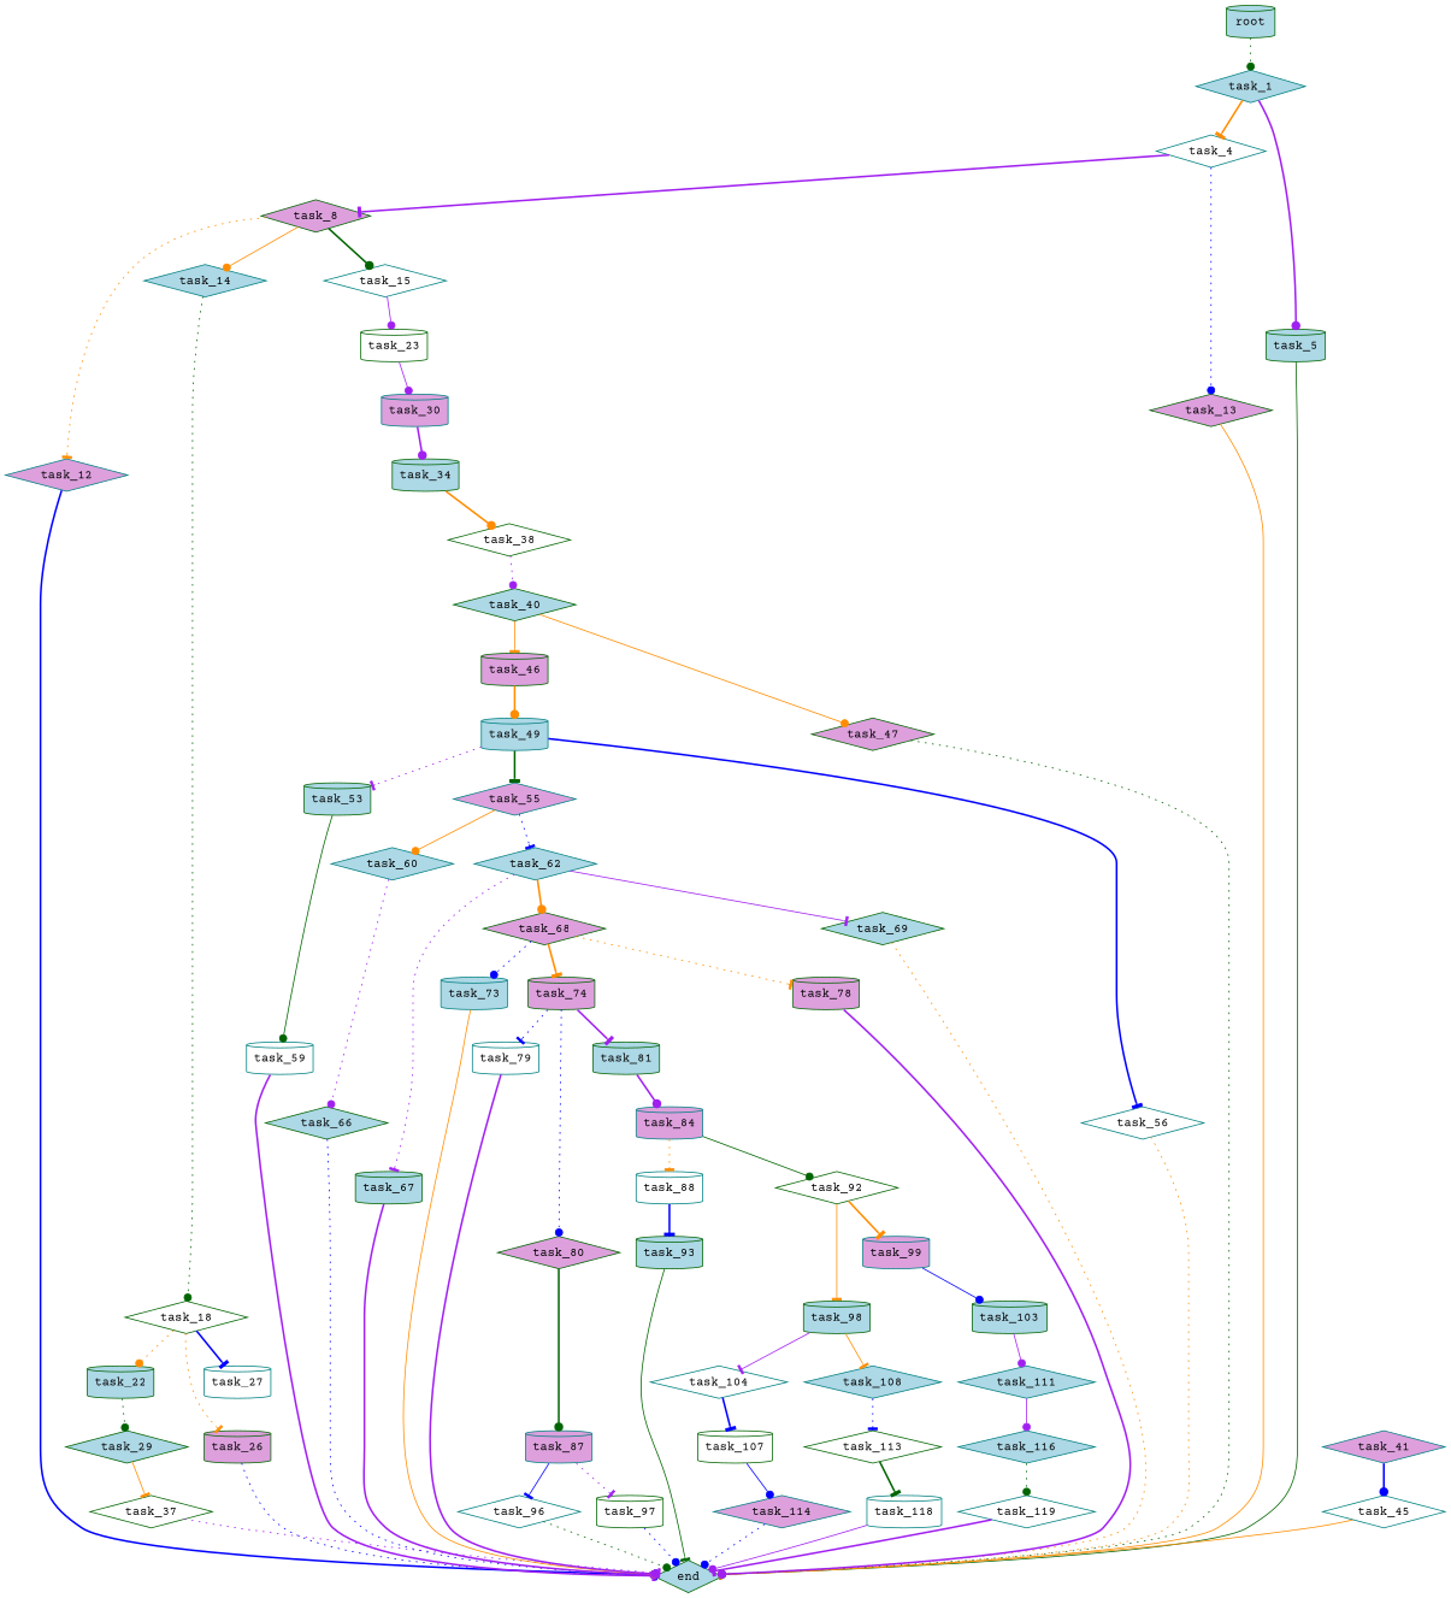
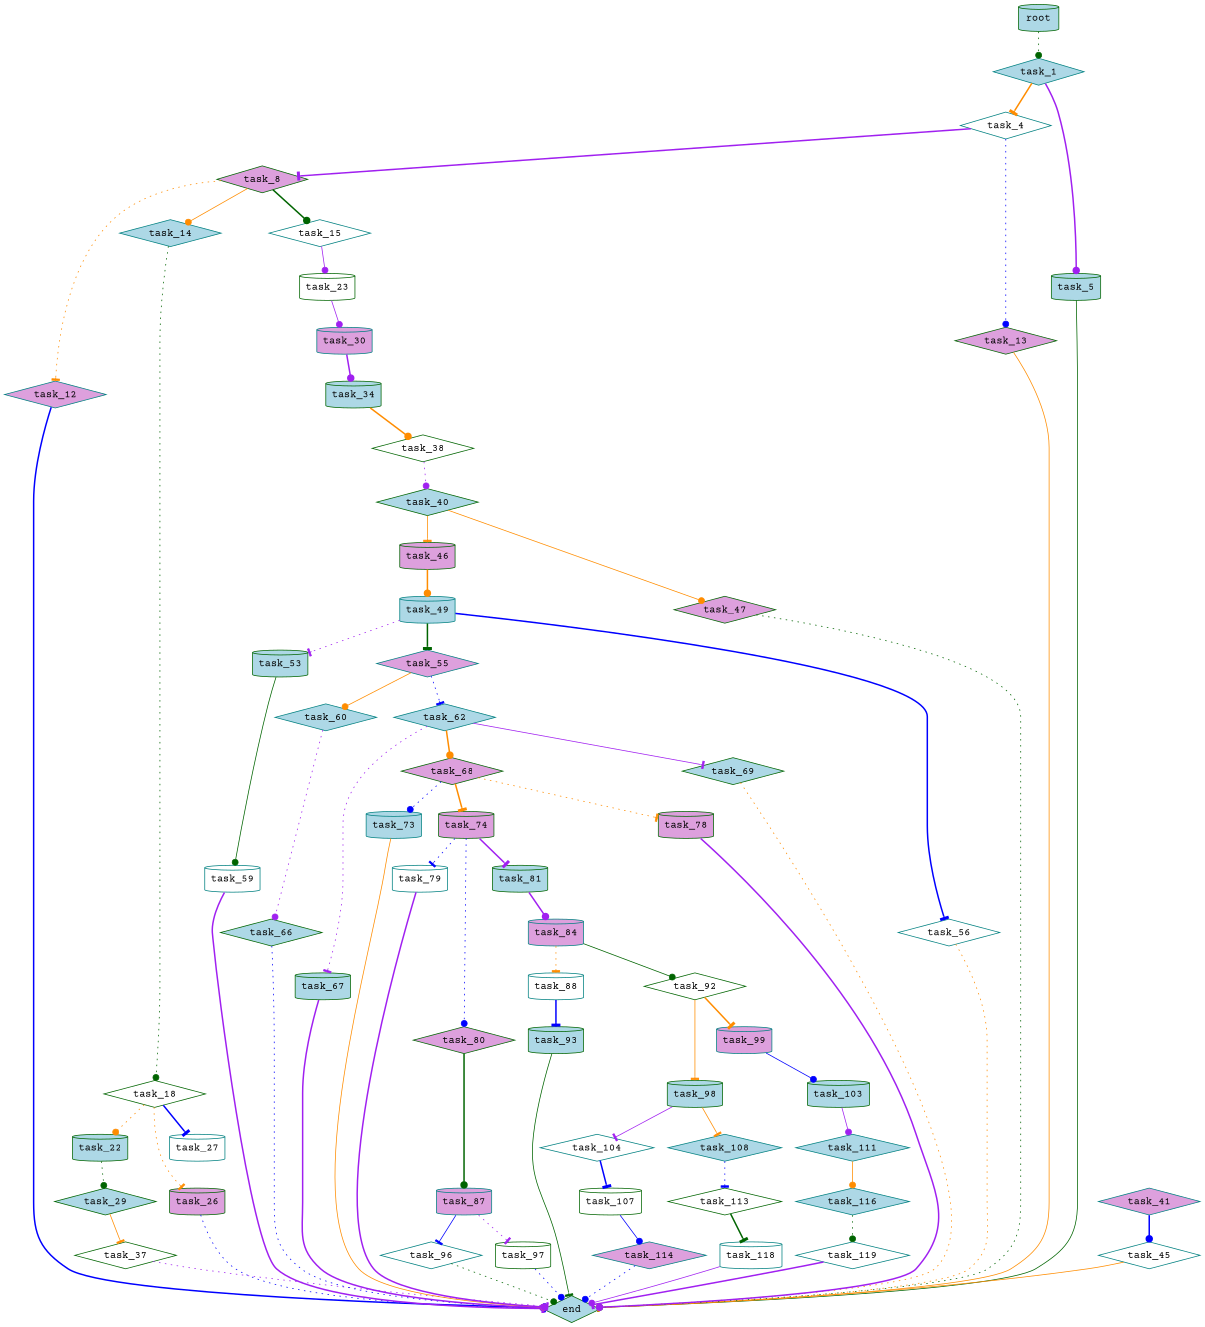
  digraph {
    fontname="Courier Prime"
    node [color=darkgreen fillcolor=lightblue fontname="Courier Prime" shape=diamond style=filled]
    edge [arrowhead=dot color=darkorange fontname="Courier Prime" style=dotted]
    root [shape=cylinder]
    task_1 [color=teal]
    task_4 [color=teal fillcolor=white]
    task_5 [shape=cylinder]
    task_8 [fillcolor=plum]
    task_13 [fillcolor=plum]
    end
    task_12 [color=teal fillcolor=plum]
    task_14 [color=teal]
    task_15 [color=teal fillcolor=white]
    task_18 [fillcolor=white]
    task_23 [fillcolor=white shape=cylinder]
    task_22 [shape=cylinder]
    task_26 [fillcolor=plum shape=cylinder]
    task_27 [color=teal fillcolor=white shape=cylinder]
    task_30 [color=teal fillcolor=plum shape=cylinder]
    task_29
    task_34 [shape=cylinder]
    task_37 [fillcolor=white]
    task_38 [fillcolor=white]
    task_41 [color=teal fillcolor=plum]
    task_45 [color=teal fillcolor=white]
    task_40
    task_46 [fillcolor=plum shape=cylinder]
    task_47 [fillcolor=plum]
    task_49 [color=teal shape=cylinder]
    task_53 [shape=cylinder]
    task_55 [color=teal fillcolor=plum]
    task_56 [color=teal fillcolor=white]
    task_59 [color=teal fillcolor=white shape=cylinder]
    task_60 [color=teal]
    task_62 [color=teal]
    task_66
    task_67 [shape=cylinder]
    task_68 [fillcolor=plum]
    task_69
    task_73 [color=teal shape=cylinder]
    task_74 [fillcolor=plum shape=cylinder]
    task_78 [fillcolor=plum shape=cylinder]
    task_79 [color=teal fillcolor=white shape=cylinder]
    task_80 [fillcolor=plum]
    task_81 [shape=cylinder]
    task_87 [color=teal fillcolor=plum shape=cylinder]
    task_84 [color=teal fillcolor=plum shape=cylinder]
    task_96 [color=teal fillcolor=white]
    task_97 [fillcolor=white shape=cylinder]
    task_88 [color=teal fillcolor=white shape=cylinder]
    task_92 [fillcolor=white]
    task_93 [shape=cylinder]
    task_98 [shape=cylinder]
    task_99 [color=teal fillcolor=plum shape=cylinder]
    task_104 [color=teal fillcolor=white]
    task_108 [color=teal]
    task_103 [shape=cylinder]
    task_107 [fillcolor=white shape=cylinder]
    task_113 [fillcolor=white]
    task_111 [color=teal]
    task_114 [color=teal fillcolor=plum]
    task_118 [color=teal fillcolor=white shape=cylinder]
    task_116 [color=teal]
    task_119 [color=teal fillcolor=white]
    root -> task_1 [color=darkgreen]
    task_1 -> task_4 [arrowhead=tee style=bold]
    task_1 -> task_5 [color=purple style=bold]
    task_4 -> task_8 [arrowhead=tee color=purple style=bold]
    task_4 -> task_13 [color=blue]
    task_5 -> end [color=darkgreen style=solid]
    task_8 -> task_12 [arrowhead=tee]
    task_8 -> task_14 [style=solid]
    task_8 -> task_15 [color=darkgreen style=bold]
    task_13 -> end [arrowhead=tee style=solid]
    task_12 -> end [arrowhead=tee color=blue style=bold]
    task_14 -> task_18 [color=darkgreen]
    task_15 -> task_23 [color=purple style=solid]
    task_18 -> task_22
    task_18 -> task_26 [arrowhead=tee]
    task_18 -> task_27 [arrowhead=tee color=blue style=bold]
    task_23 -> task_30 [color=purple style=solid]
    task_22 -> task_29 [color=darkgreen]
    task_26 -> end [arrowhead=tee color=blue]
    task_30 -> task_34 [color=purple style=bold]
    task_29 -> task_37 [arrowhead=tee style=solid]
    task_34 -> task_38 [style=bold]
    task_37 -> end [arrowhead=tee color=purple]
    task_38 -> task_40 [color=purple]
    task_41 -> task_45 [color=blue style=bold]
    task_45 -> end [arrowhead=tee style=solid]
    task_40 -> task_46 [arrowhead=tee style=solid]
    task_40 -> task_47 [style=solid]
    task_46 -> task_49 [style=bold]
    task_47 -> end [arrowhead=tee color=darkgreen]
    task_49 -> task_53 [arrowhead=tee color=purple]
    task_49 -> task_55 [arrowhead=tee color=darkgreen style=bold]
    task_49 -> task_56 [arrowhead=tee color=blue style=bold]
    task_53 -> task_59 [color=darkgreen style=solid]
    task_55 -> task_60 [style=solid]
    task_55 -> task_62 [arrowhead=tee color=blue]
    task_56 -> end [arrowhead=tee]
    task_59 -> end [arrowhead=tee color=purple style=bold]
    task_60 -> task_66 [color=purple]
    task_62 -> task_67 [arrowhead=tee color=purple]
    task_62 -> task_68 [style=bold]
    task_62 -> task_69 [arrowhead=tee color=purple style=solid]
    task_66 -> end [color=blue]
    task_67 -> end [color=purple style=bold]
    task_68 -> task_73 [color=blue]
    task_68 -> task_74 [arrowhead=tee style=bold]
    task_68 -> task_78 [arrowhead=tee]
    task_69 -> end
    task_73 -> end [style=solid]
    task_74 -> task_79 [arrowhead=tee color=blue]
    task_74 -> task_80 [color=blue]
    task_74 -> task_81 [arrowhead=tee color=purple style=bold]
    task_78 -> end [color=purple style=bold]
    task_79 -> end [color=purple style=bold]
    task_80 -> task_87 [color=darkgreen style=bold]
    task_81 -> task_84 [color=purple style=bold]
    task_87 -> task_96 [arrowhead=tee color=blue style=solid]
    task_87 -> task_97 [arrowhead=tee color=purple]
    task_84 -> task_88 [arrowhead=tee]
    task_84 -> task_92 [color=darkgreen style=solid]
    task_96 -> end [color=darkgreen]
    task_97 -> end [color=blue]
    task_88 -> task_93 [arrowhead=tee color=blue style=bold]
    task_92 -> task_98 [arrowhead=tee style=solid]
    task_92 -> task_99 [arrowhead=tee style=bold]
    task_93 -> end [arrowhead=tee color=darkgreen style=solid]
    task_98 -> task_104 [arrowhead=tee color=purple style=solid]
    task_98 -> task_108 [arrowhead=tee style=solid]
    task_99 -> task_103 [color=blue style=solid]
    task_104 -> task_107 [arrowhead=tee color=blue style=bold]
    task_108 -> task_113 [arrowhead=tee color=blue]
    task_103 -> task_111 [color=purple style=solid]
    task_107 -> task_114 [color=blue style=solid]
    task_113 -> task_118 [arrowhead=tee color=darkgreen style=bold]
-   task_111 -> task_116 [color=purple style=solid]
+   task_111 -> task_116 [style=solid]
    task_114 -> end [color=blue]
    task_118 -> end [color=purple style=solid]
    task_116 -> task_119 [color=darkgreen]
    task_119 -> end [arrowhead=tee color=purple style=bold]
  }
